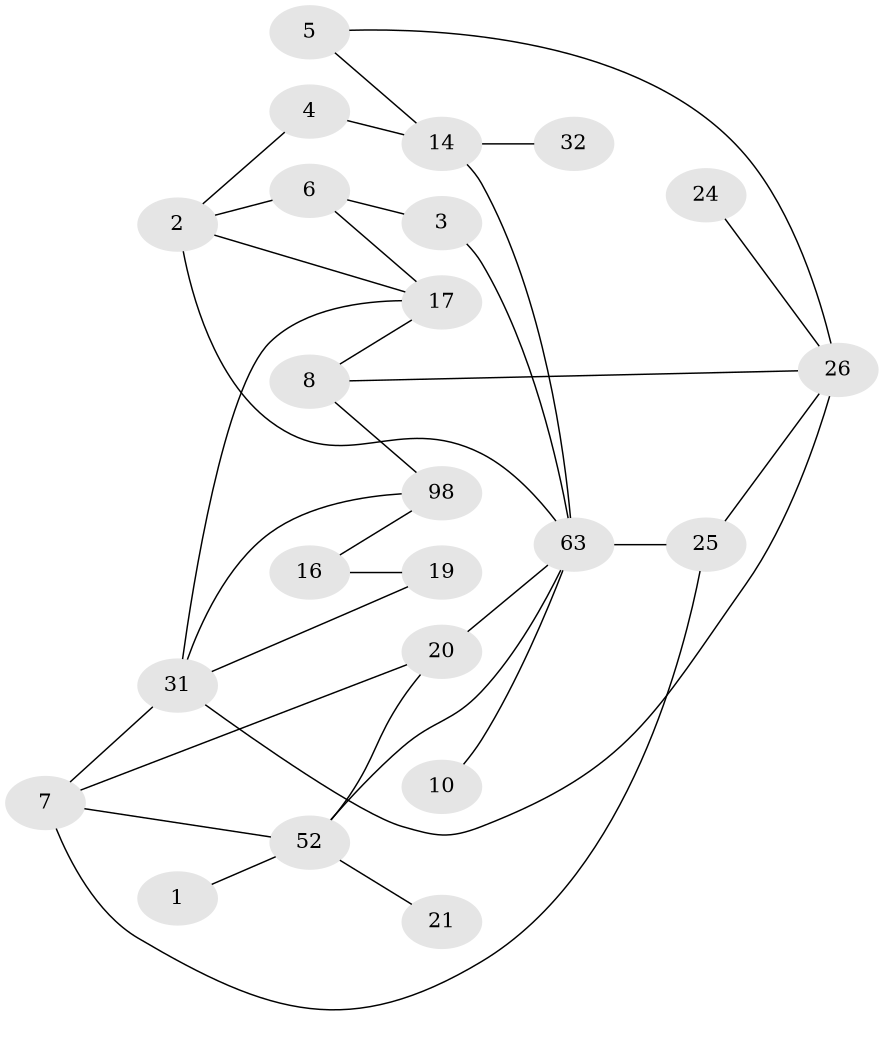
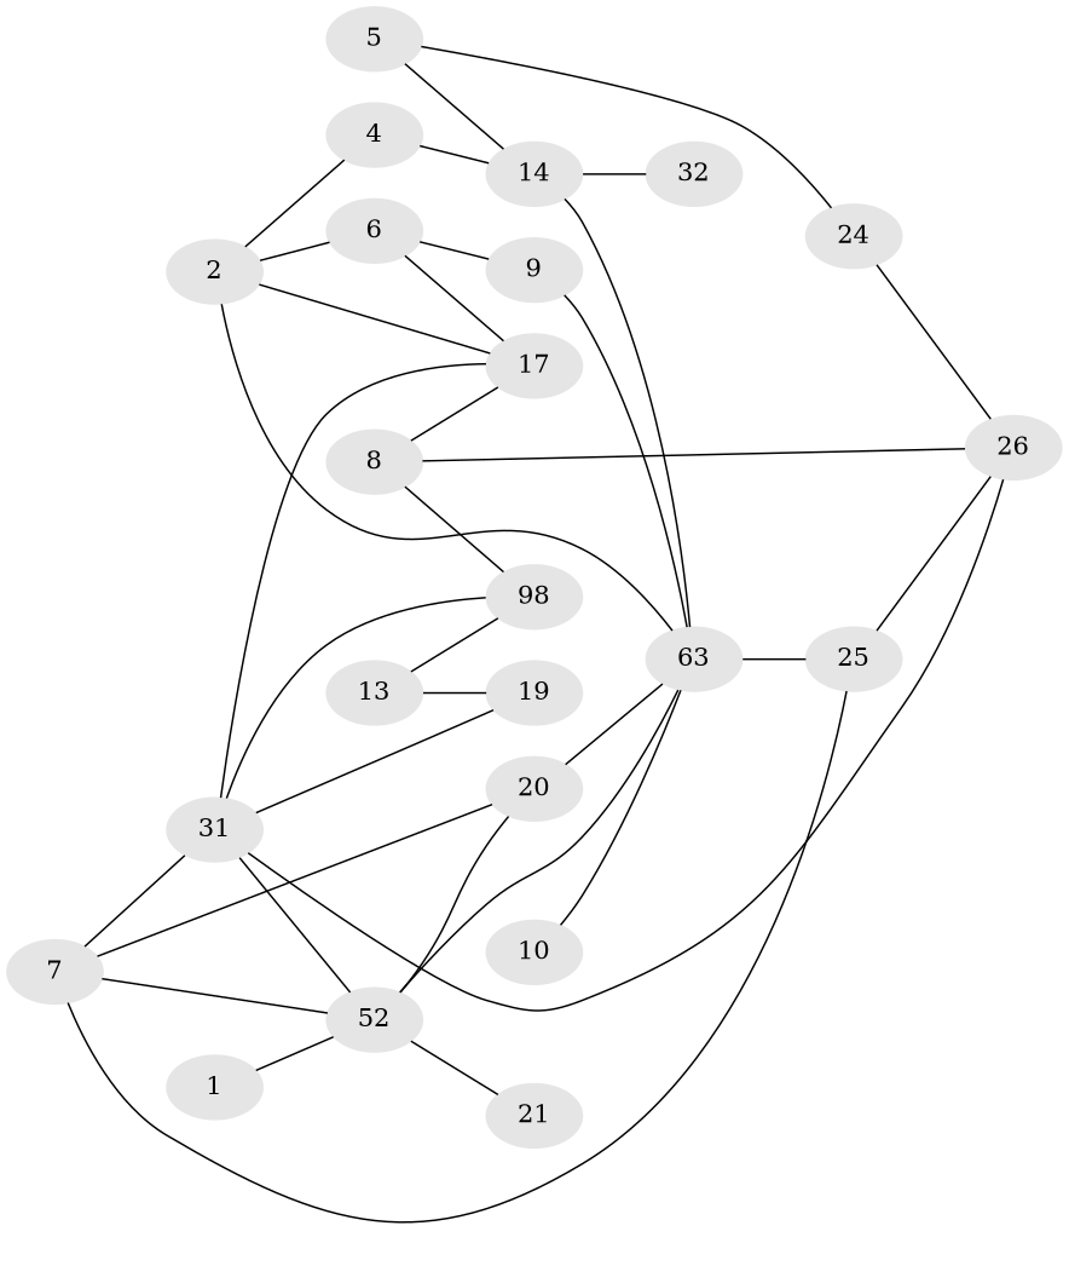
  graph {
    rankdir=LR
    node [color=gray90 style=filled]
    edge [weight=1.0]
    n1 [label=52]
    1
    n3 [label=63]
    20
    21
    2
    4
    6
    17
    14
-   9 [label=3]
+   9
    25
    n13 [label=32]
    5
    26
    10
    7
    n18 [label=31]
    n19 [label=98]
    19
    8
-   16
+   16 [label=13]
    24
    n1 -- n3
    n1 -- 20
    n1 -- 21
    1 -- n1
    n3 -- 25
    20 -- n3
    2 -- n3
    2 -- 4
    2 -- 6
    2 -- 17
    4 -- 14
    6 -- 17 [weight=2.0]
    6 -- 9
    14 -- n3 [weight=2.0]
    14 -- n13
    9 -- n3
    25 -- 26
    5 -- 14
-   5 -- 26
+   5 -- 24
    10 -- n3 [weight=2.0]
    7 -- n1
    7 -- 20
    7 -- 25
    7 -- n18
+   n18 -- n1
    n18 -- 17
    n18 -- 26
    n18 -- n19
    n18 -- 19
    8 -- 17
    8 -- 26
    8 -- n19
    16 -- n19
    16 -- 19
    24 -- 26
  }
